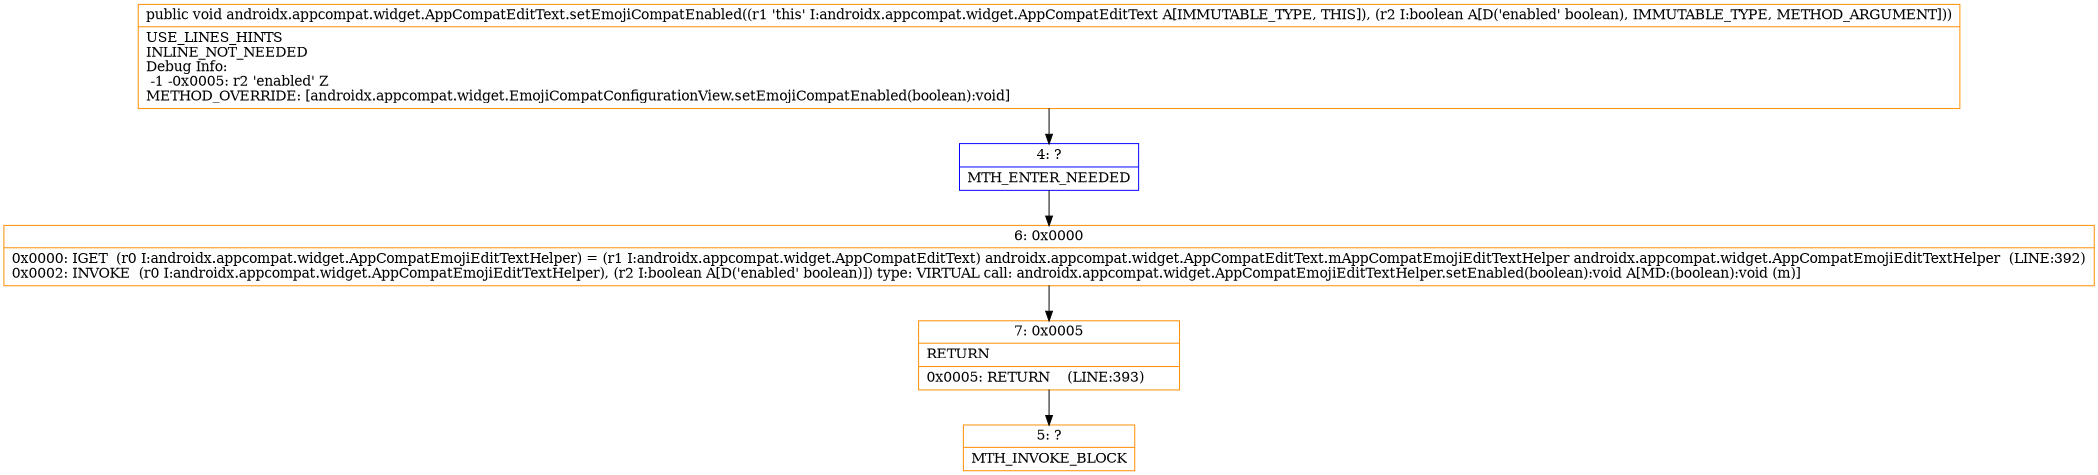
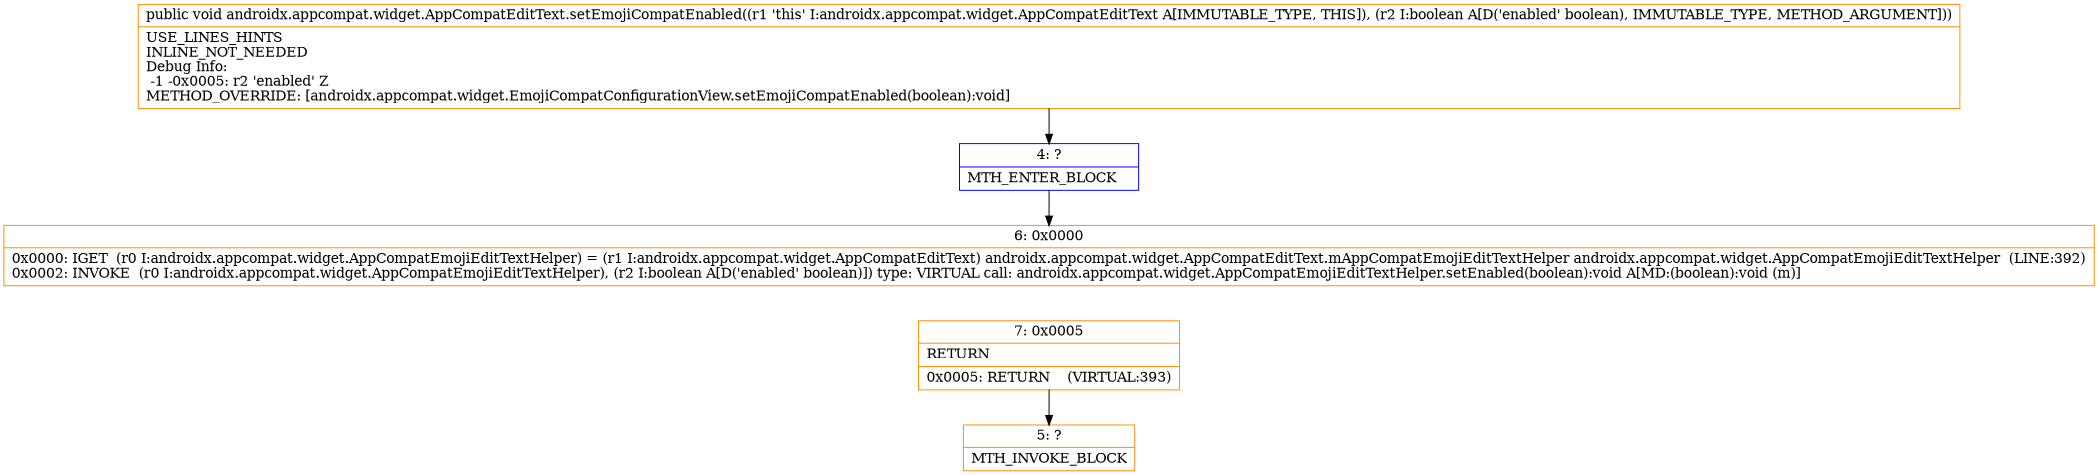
  digraph {
    node [color=darkorange shape=record]
-   n1 [color=blue label="{4\:\ ?|MTH_ENTER_NEEDED\l}"]
+   n1 [color=blue label="{4\:\ ?|MTH_ENTER_BLOCK\l}"]
    n2 [label="{6\:\ 0x0000|0x0000: IGET  (r0 I:androidx.appcompat.widget.AppCompatEmojiEditTextHelper) = (r1 I:androidx.appcompat.widget.AppCompatEditText) androidx.appcompat.widget.AppCompatEditText.mAppCompatEmojiEditTextHelper androidx.appcompat.widget.AppCompatEmojiEditTextHelper  (LINE:392)\l0x0002: INVOKE  (r0 I:androidx.appcompat.widget.AppCompatEmojiEditTextHelper), (r2 I:boolean A[D('enabled' boolean)]) type: VIRTUAL call: androidx.appcompat.widget.AppCompatEmojiEditTextHelper.setEnabled(boolean):void A[MD:(boolean):void (m)]\l}"]
-   n3 [label="{7\:\ 0x0005|RETURN\l|0x0005: RETURN    (LINE:393)\l}"]
+   n3 [label="{7\:\ 0x0005|RETURN\l|0x0005: RETURN    (VIRTUAL:393)\l}"]
    n4 [label="{5\:\ ?|MTH_INVOKE_BLOCK\l}"]
    n5 [label="{public void androidx.appcompat.widget.AppCompatEditText.setEmojiCompatEnabled((r1 'this' I:androidx.appcompat.widget.AppCompatEditText A[IMMUTABLE_TYPE, THIS]), (r2 I:boolean A[D('enabled' boolean), IMMUTABLE_TYPE, METHOD_ARGUMENT]))  | USE_LINES_HINTS\lINLINE_NOT_NEEDED\lDebug Info:\l  \-1 \-0x0005: r2 'enabled' Z\lMETHOD_OVERRIDE: [androidx.appcompat.widget.EmojiCompatConfigurationView.setEmojiCompatEnabled(boolean):void]\l}"]
    n1 -> n2
-   n2 -> n3
    n3 -> n4
    n5 -> n1
  }
